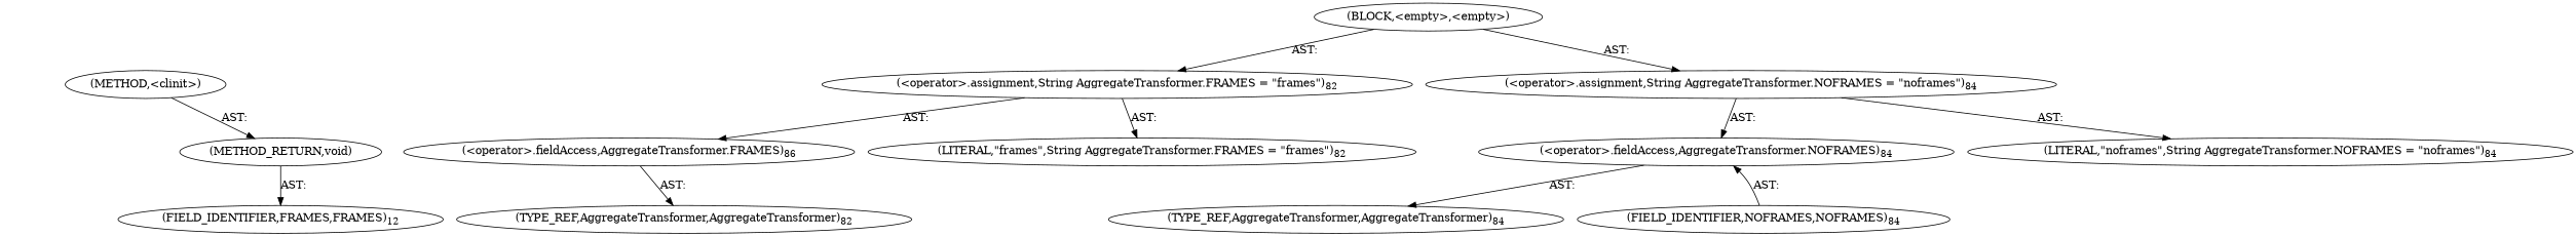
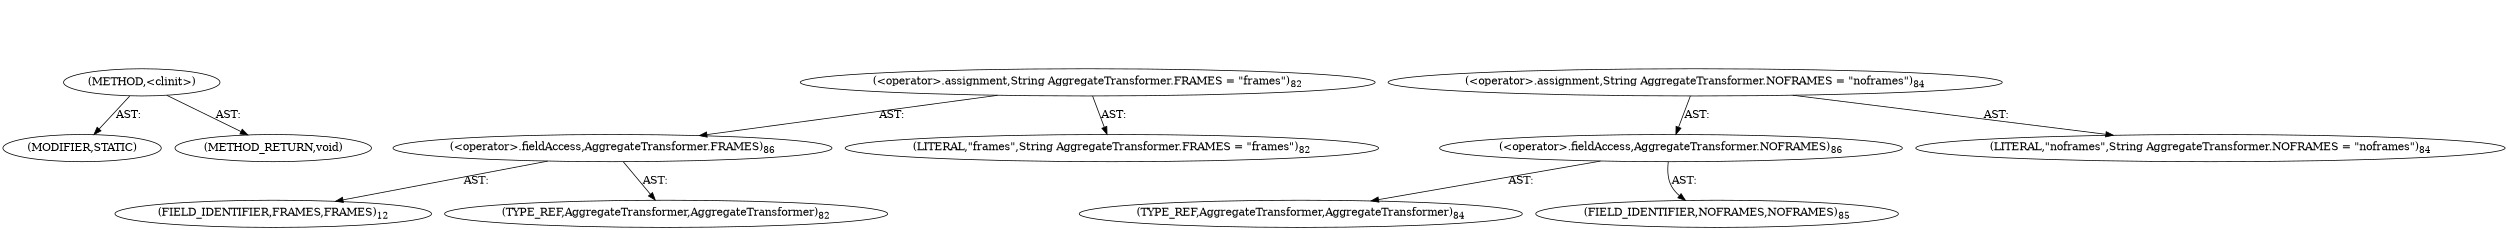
  digraph {
    n1 [label=<(METHOD,&lt;clinit&gt;)>]
+   n2 [label=<(MODIFIER,STATIC)>]
    n3 [label=<(METHOD_RETURN,void)>]
-   n4 [label=<(BLOCK,&lt;empty&gt;,&lt;empty&gt;)>]
    n5 [label=<(&lt;operator&gt;.assignment,String AggregateTransformer.FRAMES = &quot;frames&quot;)<SUB>82</SUB>>]
    n6 [label=<(&lt;operator&gt;.assignment,String AggregateTransformer.NOFRAMES = &quot;noframes&quot;)<SUB>84</SUB>>]
    n7 [label=<(&lt;operator&gt;.fieldAccess,AggregateTransformer.FRAMES)<SUB>86</SUB>>]
    n8 [label=<(LITERAL,&quot;frames&quot;,String AggregateTransformer.FRAMES = &quot;frames&quot;)<SUB>82</SUB>>]
-   n9 [label=<(&lt;operator&gt;.fieldAccess,AggregateTransformer.NOFRAMES)<SUB>84</SUB>>]
+   n9 [label=<(&lt;operator&gt;.fieldAccess,AggregateTransformer.NOFRAMES)<SUB>86</SUB>>]
    n10 [label=<(LITERAL,&quot;noframes&quot;,String AggregateTransformer.NOFRAMES = &quot;noframes&quot;)<SUB>84</SUB>>]
    n11 [label=<(TYPE_REF,AggregateTransformer,AggregateTransformer)<SUB>82</SUB>>]
    n12 [label=<(FIELD_IDENTIFIER,FRAMES,FRAMES)<SUB>12</SUB>>]
    n13 [label=<(TYPE_REF,AggregateTransformer,AggregateTransformer)<SUB>84</SUB>>]
-   n14 [label=<(FIELD_IDENTIFIER,NOFRAMES,NOFRAMES)<SUB>84</SUB>>]
+   n14 [label=<(FIELD_IDENTIFIER,NOFRAMES,NOFRAMES)<SUB>85</SUB>>]
+   n1 -> n2 [label="AST: "]
    n1 -> n3 [label="AST: "]
-   n4 -> n5 [label="AST: "]
-   n4 -> n6 [label="AST: "]
    n5 -> n7 [label="AST: "]
    n5 -> n8 [label="AST: "]
    n6 -> n9 [label="AST: "]
    n6 -> n10 [label="AST: "]
    n7 -> n11 [label="AST: "]
-   n3 -> n12 [label="AST: "]
+   n7 -> n12 [label="AST: "]
    n9 -> n13 [label="AST: "]
-   n14 -> n9 [label="AST: "]
+   n9 -> n14 [label="AST: "]
  }
